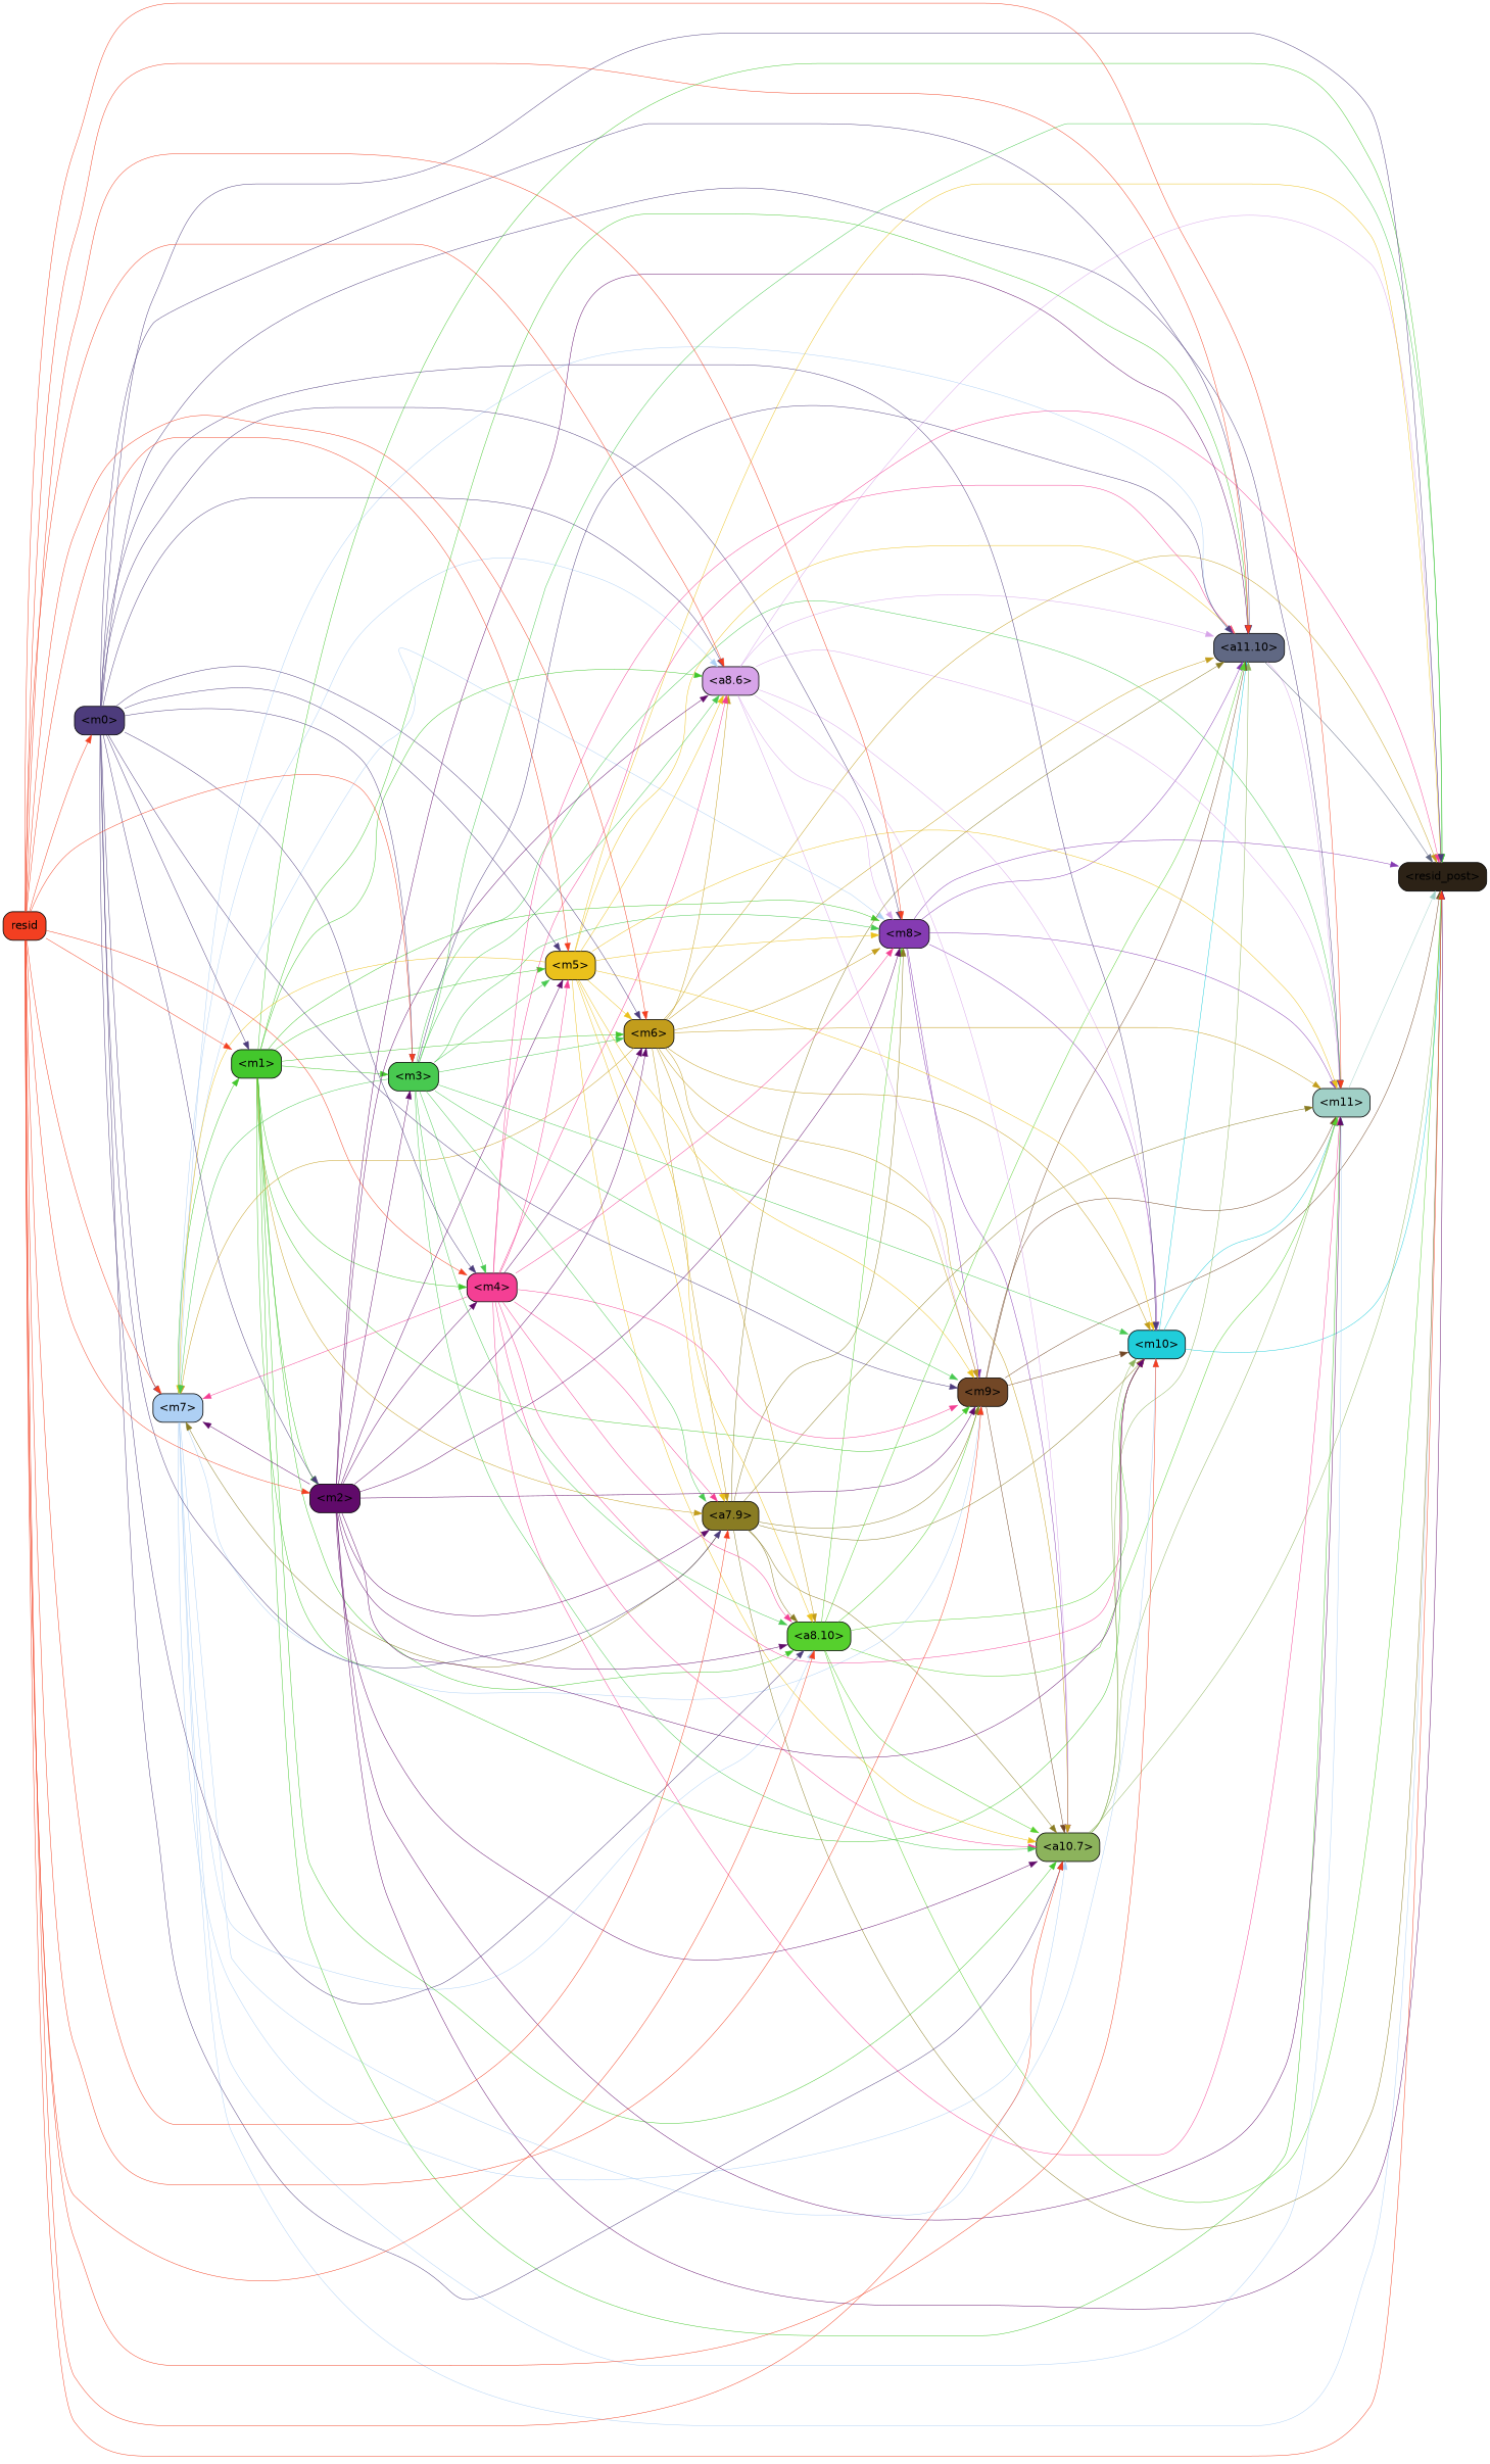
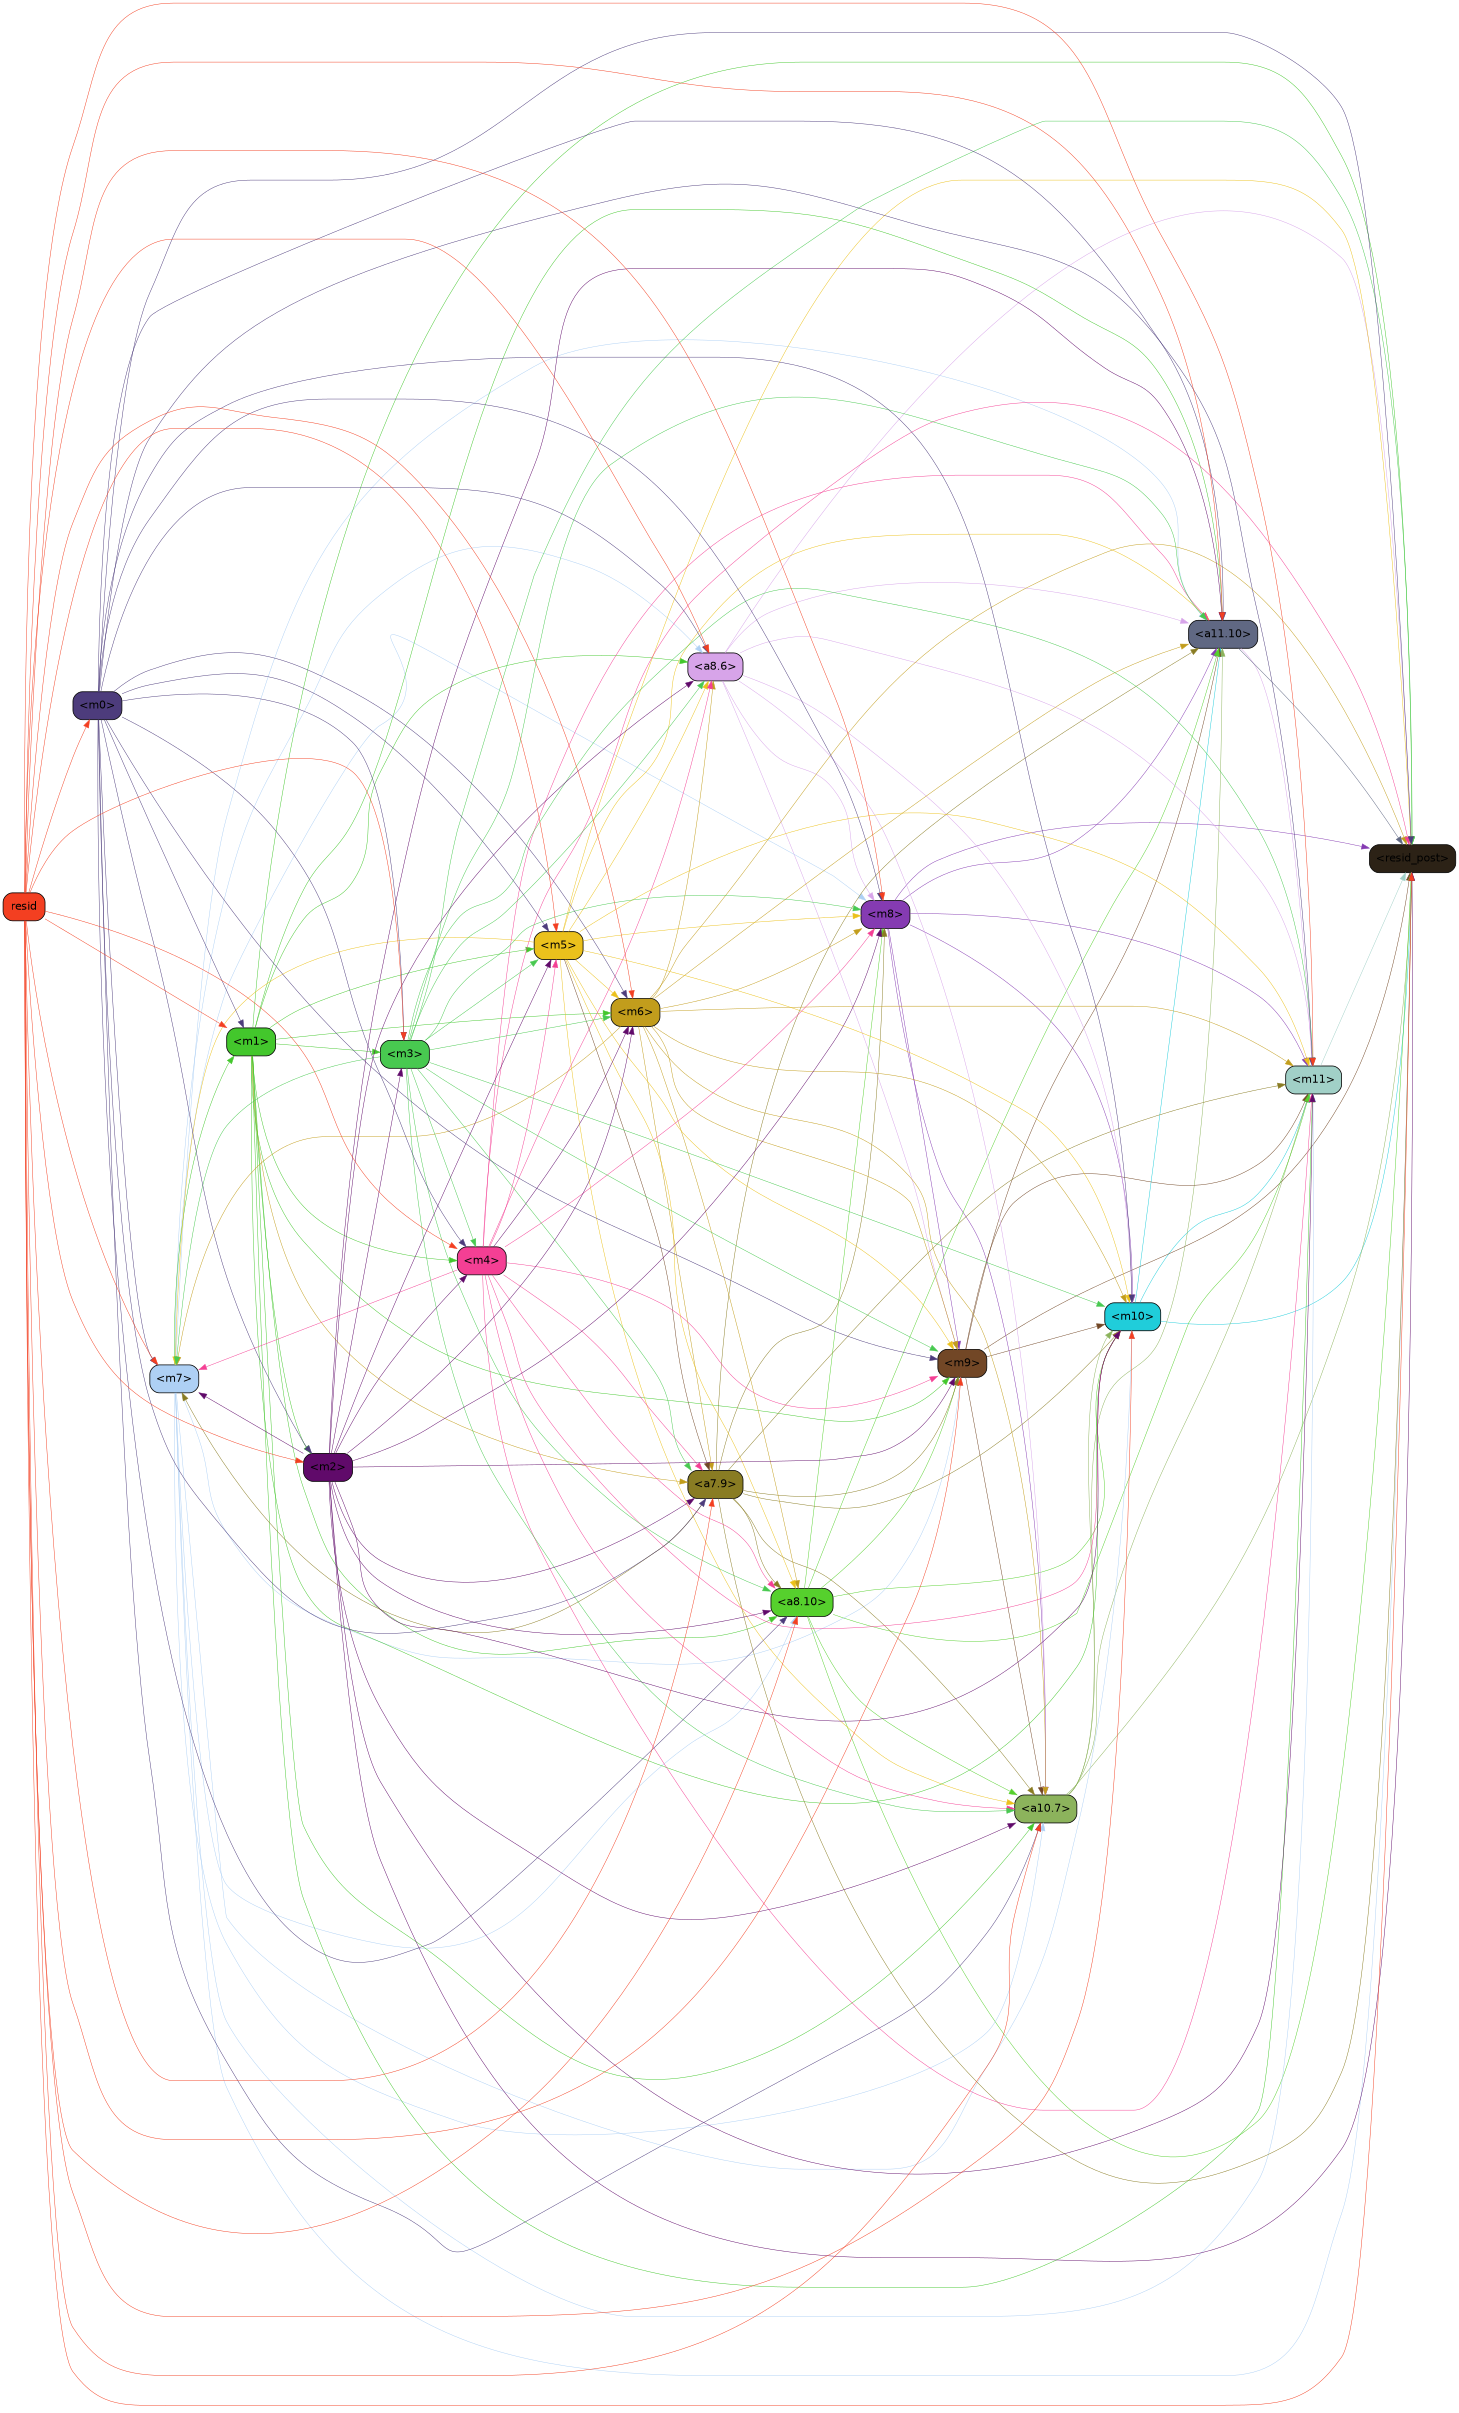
  strict digraph {
    rankdir=LR
    splines=true
    node [color=black fontname=Helvetica shape=box style="filled, rounded"]
    edge [color="#f33f21" penwidth=0.6]
    "<m11>" [fillcolor="#a1d0c7"]
    "<resid_post>" [fillcolor="#2c2216"]
    "<a11.10>" [fillcolor="#606883"]
    "<m10>" [fillcolor="#20cdda"]
    "<a10.7>" [fillcolor="#8cb35c"]
    "<m9>" [fillcolor="#724726"]
    "<m8>" [fillcolor="#853bb2"]
    "<a8.10>" [fillcolor="#56d02d"]
    "<a8.6>" [fillcolor="#d7a4e9"]
    "<m7>" [fillcolor="#aed0f4"]
    "<m1>" [fillcolor="#43c72c"]
    "<a7.9>" [fillcolor="#897c23"]
    "<m6>" [fillcolor="#c29d1c"]
    "<m5>" [fillcolor="#ebc11c"]
    "<m4>" [fillcolor="#f43f94"]
    "<m3>" [fillcolor="#48c950"]
    "<m2>" [fillcolor="#600a6a"]
    "<m0>" [fillcolor="#4d3c7c"]
    n19 [fillcolor="#f33f21" label=resid]
    "<m11>" -> "<resid_post>" [color="#a1d0c7"]
    "<a11.10>" -> "<m11>" [color="#d7a4e9"]
    "<a11.10>" -> "<resid_post>" [color="#606883"]
    "<m10>" -> "<m11>" [color="#20cdda"]
    "<m10>" -> "<resid_post>" [color="#20cdda"]
    "<m10>" -> "<a11.10>" [color="#20cdda"]
    "<a10.7>" -> "<m11>" [color="#8cb35c"]
    "<a10.7>" -> "<resid_post>" [color="#8cb35c"]
    "<a10.7>" -> "<a11.10>" [color="#8cb35c"]
    "<a10.7>" -> "<m10>" [color="#8cb35c"]
    "<m9>" -> "<m11>" [color="#724726"]
    "<m9>" -> "<resid_post>" [color="#724726"]
    "<m9>" -> "<a11.10>" [color="#724726"]
    "<m9>" -> "<m10>" [color="#724726"]
    "<m9>" -> "<a10.7>" [color="#724726"]
    "<m8>" -> "<m11>" [color="#853bb2"]
    "<m8>" -> "<resid_post>" [color="#853bb2"]
    "<m8>" -> "<a11.10>" [color="#853bb2"]
    "<m8>" -> "<m10>" [color="#853bb2"]
    "<m8>" -> "<a10.7>" [color="#853bb2"]
    "<m8>" -> "<m9>" [color="#853bb2"]
    "<a8.10>" -> "<m11>" [color="#56d02d"]
    "<a8.10>" -> "<resid_post>" [color="#56d02d"]
    "<a8.10>" -> "<a11.10>" [color="#56d02d"]
    "<a8.10>" -> "<m10>" [color="#56d02d"]
    "<a8.10>" -> "<a10.7>" [color="#56d02d"]
    "<a8.10>" -> "<m9>" [color="#56d02d"]
    "<a8.10>" -> "<m8>" [color="#56d02d"]
    "<a8.6>" -> "<m11>" [color="#d7a4e9"]
    "<a8.6>" -> "<resid_post>" [color="#d7a4e9"]
    "<a8.6>" -> "<a11.10>" [color="#d7a4e9"]
    "<a8.6>" -> "<m10>" [color="#d7a4e9"]
    "<a8.6>" -> "<a10.7>" [color="#d7a4e9"]
    "<a8.6>" -> "<m9>" [color="#d7a4e9"]
    "<a8.6>" -> "<m8>" [color="#d7a4e9"]
    "<m7>" -> "<m11>" [color="#aed0f4"]
    "<m7>" -> "<resid_post>" [color="#aed0f4"]
    "<m7>" -> "<a11.10>" [color="#aed0f4"]
    "<m7>" -> "<m10>" [color="#aed0f4"]
    "<m7>" -> "<a10.7>" [color="#aed0f4"]
    "<m7>" -> "<m9>" [color="#aed0f4"]
    "<m7>" -> "<m8>" [color="#aed0f4"]
    "<m7>" -> "<a8.10>" [color="#aed0f4"]
    "<m7>" -> "<a8.6>" [color="#aed0f4"]
    "<m7>" -> "<m1>" [color="#43c72c"]
    "<m1>" -> "<m11>" [color="#43c72c"]
    "<m1>" -> "<resid_post>" [color="#43c72c"]
    "<m1>" -> "<a11.10>" [color="#43c72c"]
    "<m1>" -> "<m10>" [color="#43c72c"]
    "<m1>" -> "<a10.7>" [color="#43c72c"]
    "<m1>" -> "<m9>" [color="#43c72c"]
-   "<m1>" -> "<m8>" [color="#43c72c"]
    "<m1>" -> "<a8.10>" [color="#43c72c"]
    "<m1>" -> "<a8.6>" [color="#43c72c"]
    "<m1>" -> "<a7.9>" [color="#c29d1c"]
    "<m1>" -> "<m6>" [color="#43c72c"]
    "<m1>" -> "<m5>" [color="#43c72c"]
    "<m1>" -> "<m4>" [color="#43c72c"]
    "<m1>" -> "<m3>" [color="#43c72c"]
    "<m1>" -> "<m2>" [color="#43c72c"]
    "<a7.9>" -> "<m11>" [color="#897c23"]
    "<a7.9>" -> "<resid_post>" [color="#897c23"]
    "<a7.9>" -> "<a11.10>" [color="#897c23"]
    "<a7.9>" -> "<m10>" [color="#897c23"]
    "<a7.9>" -> "<a10.7>" [color="#897c23"]
    "<a7.9>" -> "<m9>" [color="#897c23"]
    "<a7.9>" -> "<m8>" [color="#897c23"]
    "<a7.9>" -> "<a8.10>" [color="#897c23"]
    "<a7.9>" -> "<m7>" [color="#897c23"]
    "<m6>" -> "<m11>" [color="#c29d1c"]
    "<m6>" -> "<resid_post>" [color="#c29d1c"]
    "<m6>" -> "<a11.10>" [color="#c29d1c"]
    "<m6>" -> "<m10>" [color="#c29d1c"]
    "<m6>" -> "<a10.7>" [color="#c29d1c"]
    "<m6>" -> "<m9>" [color="#c29d1c"]
    "<m6>" -> "<m8>" [color="#c29d1c"]
    "<m6>" -> "<a8.10>" [color="#c29d1c"]
    "<m6>" -> "<a8.6>" [color="#c29d1c"]
    "<m6>" -> "<m7>" [color="#c29d1c"]
    "<m6>" -> "<a7.9>" [color="#c29d1c"]
    "<m5>" -> "<m11>" [color="#ebc11c"]
    "<m5>" -> "<resid_post>" [color="#ebc11c"]
    "<m5>" -> "<a11.10>" [color="#ebc11c"]
    "<m5>" -> "<m10>" [color="#ebc11c"]
    "<m5>" -> "<a10.7>" [color="#ebc11c"]
    "<m5>" -> "<m9>" [color="#ebc11c"]
    "<m5>" -> "<m8>" [color="#ebc11c"]
    "<m5>" -> "<a8.10>" [color="#ebc11c"]
    "<m5>" -> "<a8.6>" [color="#ebc11c"]
    "<m5>" -> "<m7>" [color="#ebc11c"]
-   "<m5>" -> "<a7.9>" [color="#ebc11c"]
+   "<m5>" -> "<a7.9>" [color="#724726"]
    "<m5>" -> "<m6>" [color="#ebc11c"]
    "<m4>" -> "<m11>" [color="#f43f94"]
    "<m4>" -> "<resid_post>" [color="#f43f94"]
    "<m4>" -> "<a11.10>" [color="#f43f94"]
    "<m4>" -> "<m10>" [color="#f43f94"]
    "<m4>" -> "<a10.7>" [color="#f43f94"]
    "<m4>" -> "<m9>" [color="#f43f94"]
    "<m4>" -> "<m8>" [color="#f43f94"]
    "<m4>" -> "<a8.10>" [color="#f43f94"]
    "<m4>" -> "<a8.6>" [color="#f43f94"]
    "<m4>" -> "<m7>" [color="#f43f94"]
    "<m4>" -> "<a7.9>" [color="#f43f94"]
    "<m4>" -> "<m6>" [color="#600a6a"]
    "<m4>" -> "<m5>" [color="#f43f94"]
    "<m3>" -> "<m11>" [color="#48c950"]
    "<m3>" -> "<resid_post>" [color="#48c950"]
-   "<m3>" -> "<a11.10>" [color="#4d3c7c"]
+   "<m3>" -> "<a11.10>" [color="#48c950"]
    "<m3>" -> "<m10>" [color="#48c950"]
    "<m3>" -> "<a10.7>" [color="#48c950"]
    "<m3>" -> "<m9>" [color="#48c950"]
    "<m3>" -> "<m8>" [color="#48c950"]
    "<m3>" -> "<a8.10>" [color="#48c950"]
    "<m3>" -> "<a8.6>" [color="#48c950"]
    "<m3>" -> "<m7>" [color="#48c950"]
    "<m3>" -> "<a7.9>" [color="#48c950"]
    "<m3>" -> "<m6>" [color="#48c950"]
    "<m3>" -> "<m5>" [color="#48c950"]
    "<m3>" -> "<m4>" [color="#48c950"]
    "<m2>" -> "<m11>" [color="#600a6a"]
    "<m2>" -> "<resid_post>" [color="#600a6a"]
    "<m2>" -> "<a11.10>" [color="#600a6a"]
    "<m2>" -> "<m10>" [color="#600a6a"]
    "<m2>" -> "<a10.7>" [color="#600a6a"]
    "<m2>" -> "<m9>" [color="#600a6a"]
    "<m2>" -> "<m8>" [color="#600a6a"]
    "<m2>" -> "<a8.10>" [color="#600a6a"]
    "<m2>" -> "<a8.6>" [color="#600a6a"]
    "<m2>" -> "<m7>" [color="#600a6a"]
    "<m2>" -> "<a7.9>" [color="#600a6a"]
    "<m2>" -> "<m6>" [color="#600a6a"]
    "<m2>" -> "<m5>" [color="#600a6a"]
    "<m2>" -> "<m4>" [color="#600a6a"]
    "<m2>" -> "<m3>" [color="#600a6a"]
    "<m0>" -> "<m11>" [color="#4d3c7c"]
    "<m0>" -> "<resid_post>" [color="#4d3c7c"]
    "<m0>" -> "<a11.10>" [color="#4d3c7c"]
    "<m0>" -> "<m10>" [color="#4d3c7c"]
    "<m0>" -> "<a10.7>" [color="#4d3c7c"]
    "<m0>" -> "<m9>" [color="#4d3c7c"]
    "<m0>" -> "<m8>" [color="#4d3c7c"]
    "<m0>" -> "<a8.10>" [color="#4d3c7c"]
    "<m0>" -> "<a8.6>" [color="#4d3c7c"]
    "<m0>" -> "<m7>" [color="#4d3c7c"]
    "<m0>" -> "<m1>" [color="#4d3c7c"]
    "<m0>" -> "<a7.9>" [color="#4d3c7c"]
    "<m0>" -> "<m6>" [color="#4d3c7c"]
    "<m0>" -> "<m5>" [color="#4d3c7c"]
    "<m0>" -> "<m4>" [color="#4d3c7c"]
    "<m0>" -> "<m3>" [color="#4d3c7c"]
    "<m0>" -> "<m2>" [color="#4d3c7c"]
    n19 -> "<m11>"
    n19 -> "<resid_post>"
    n19 -> "<a11.10>"
    n19 -> "<m10>"
    n19 -> "<a10.7>"
    n19 -> "<m9>"
    n19 -> "<m8>"
    n19 -> "<a8.10>"
    n19 -> "<a8.6>"
    n19 -> "<m7>"
    n19 -> "<m1>"
    n19 -> "<a7.9>"
    n19 -> "<m6>"
    n19 -> "<m5>"
    n19 -> "<m4>"
    n19 -> "<m3>"
    n19 -> "<m2>"
    n19 -> "<m0>"
  }
